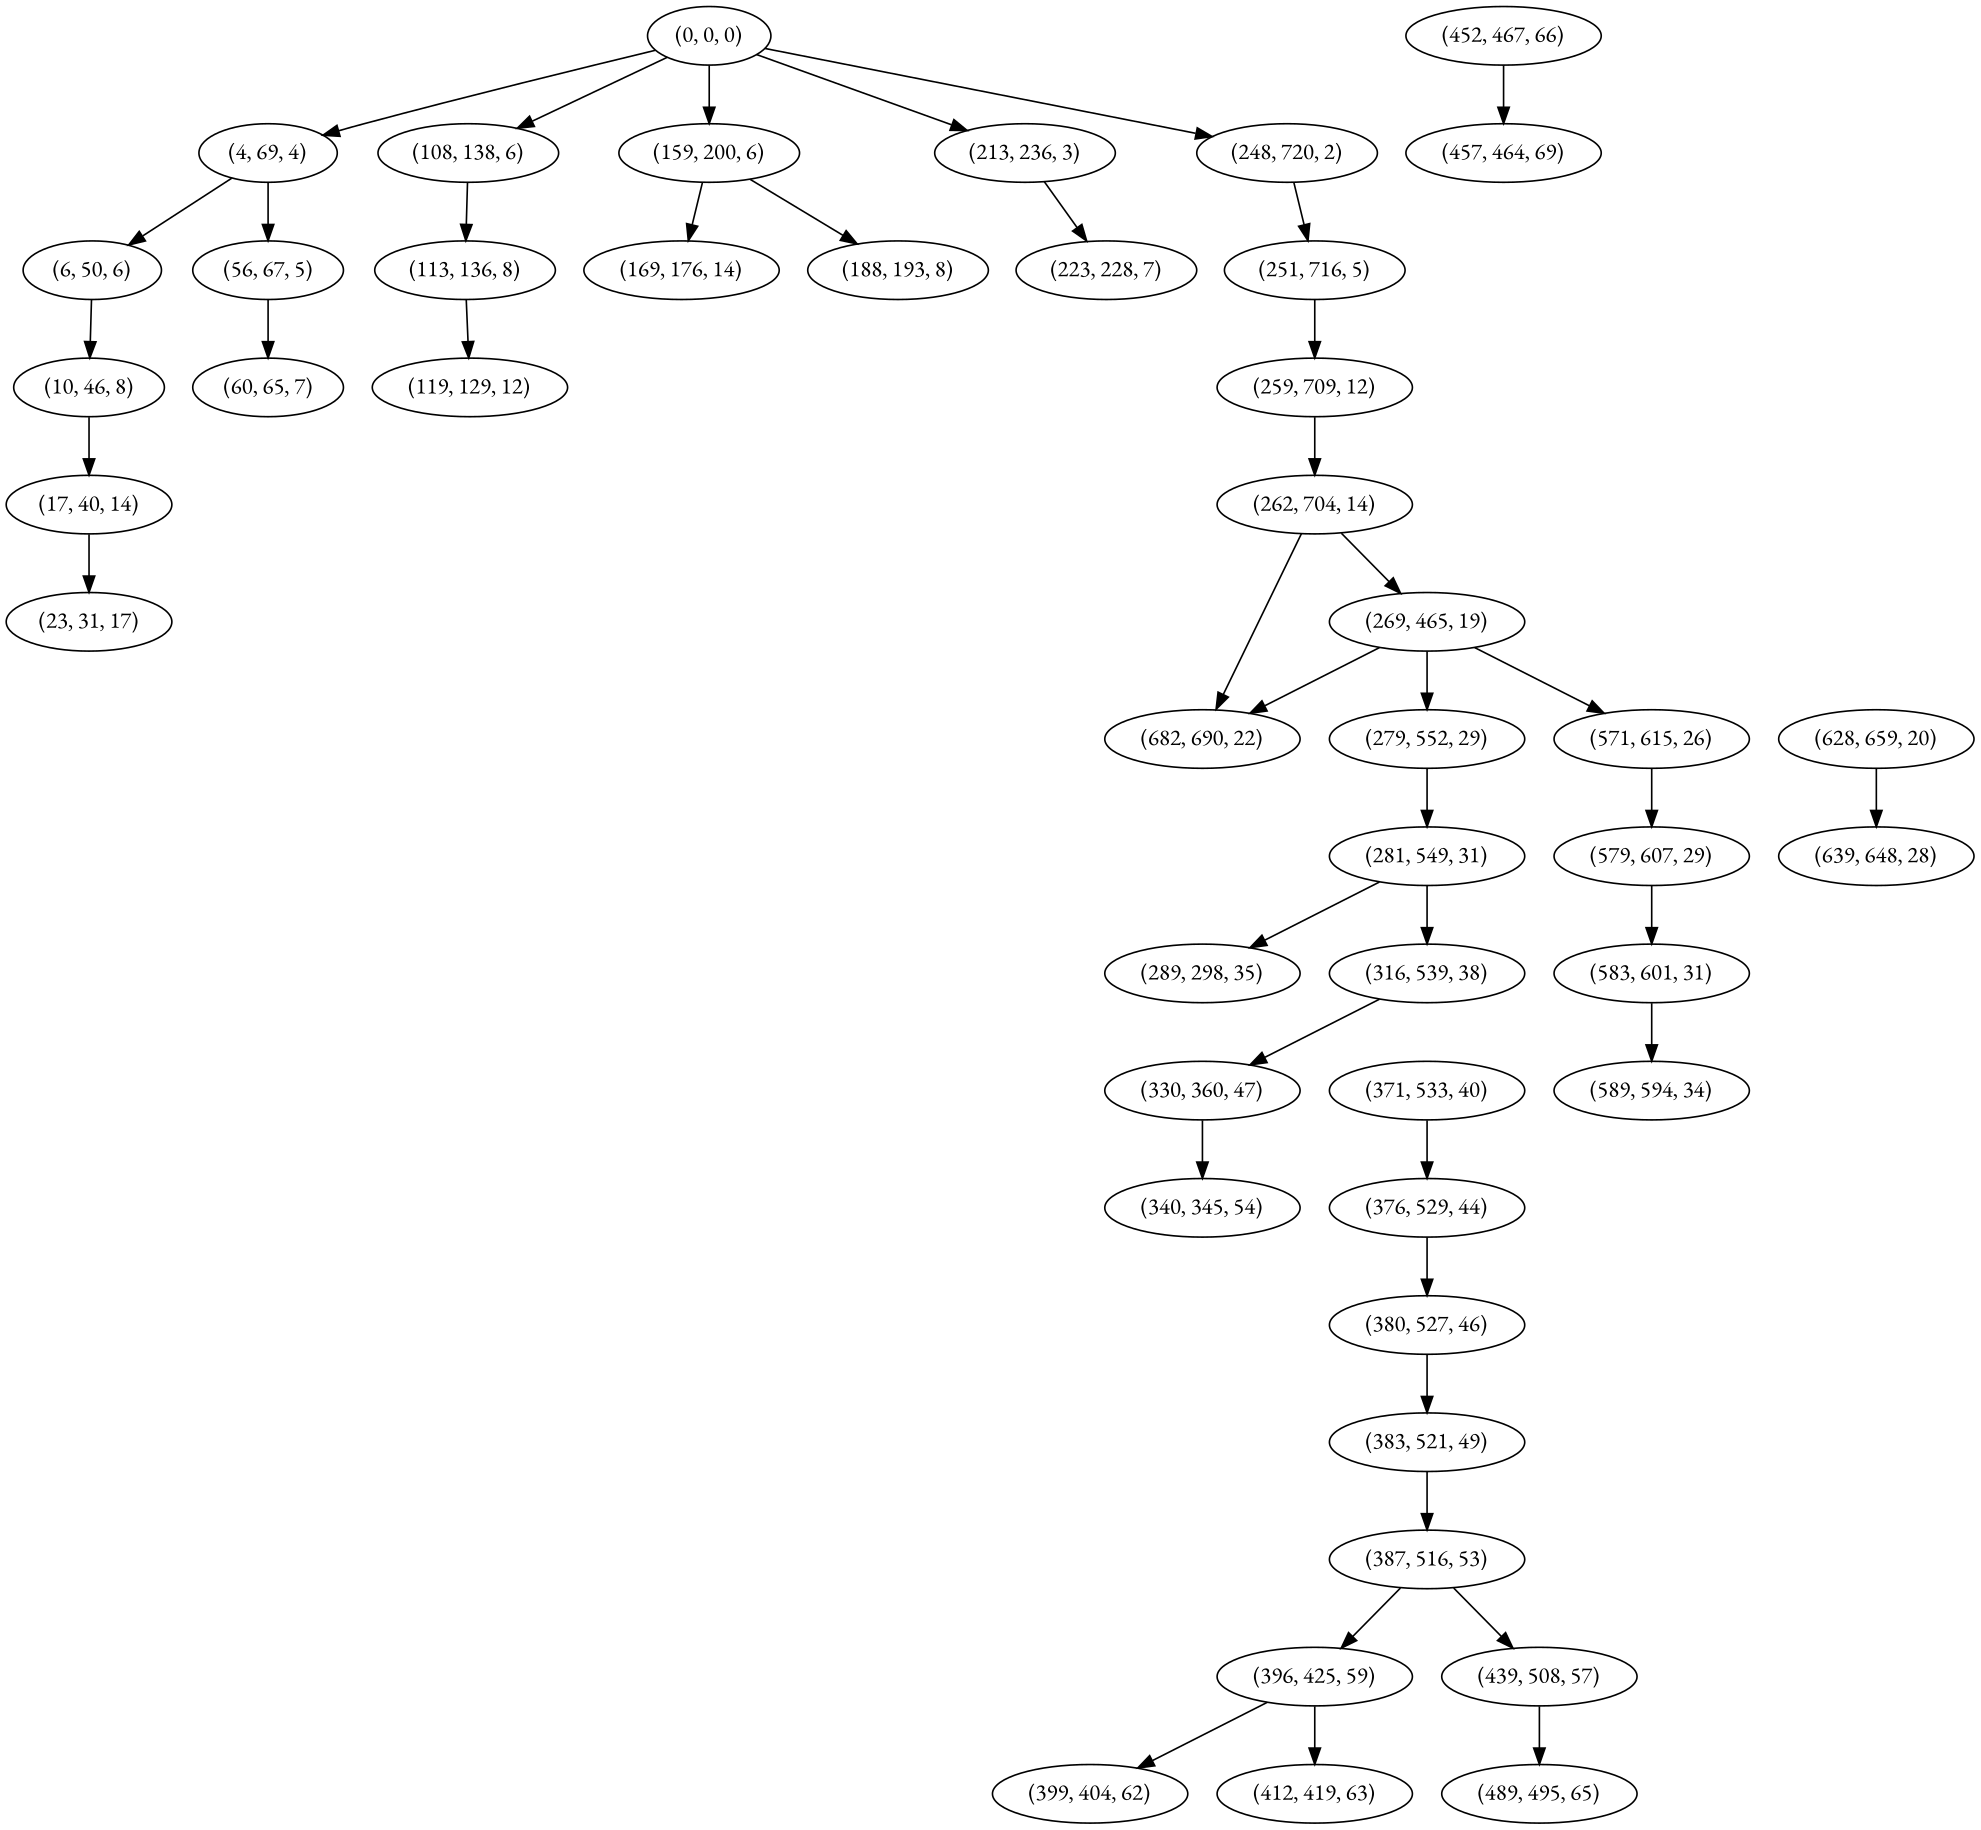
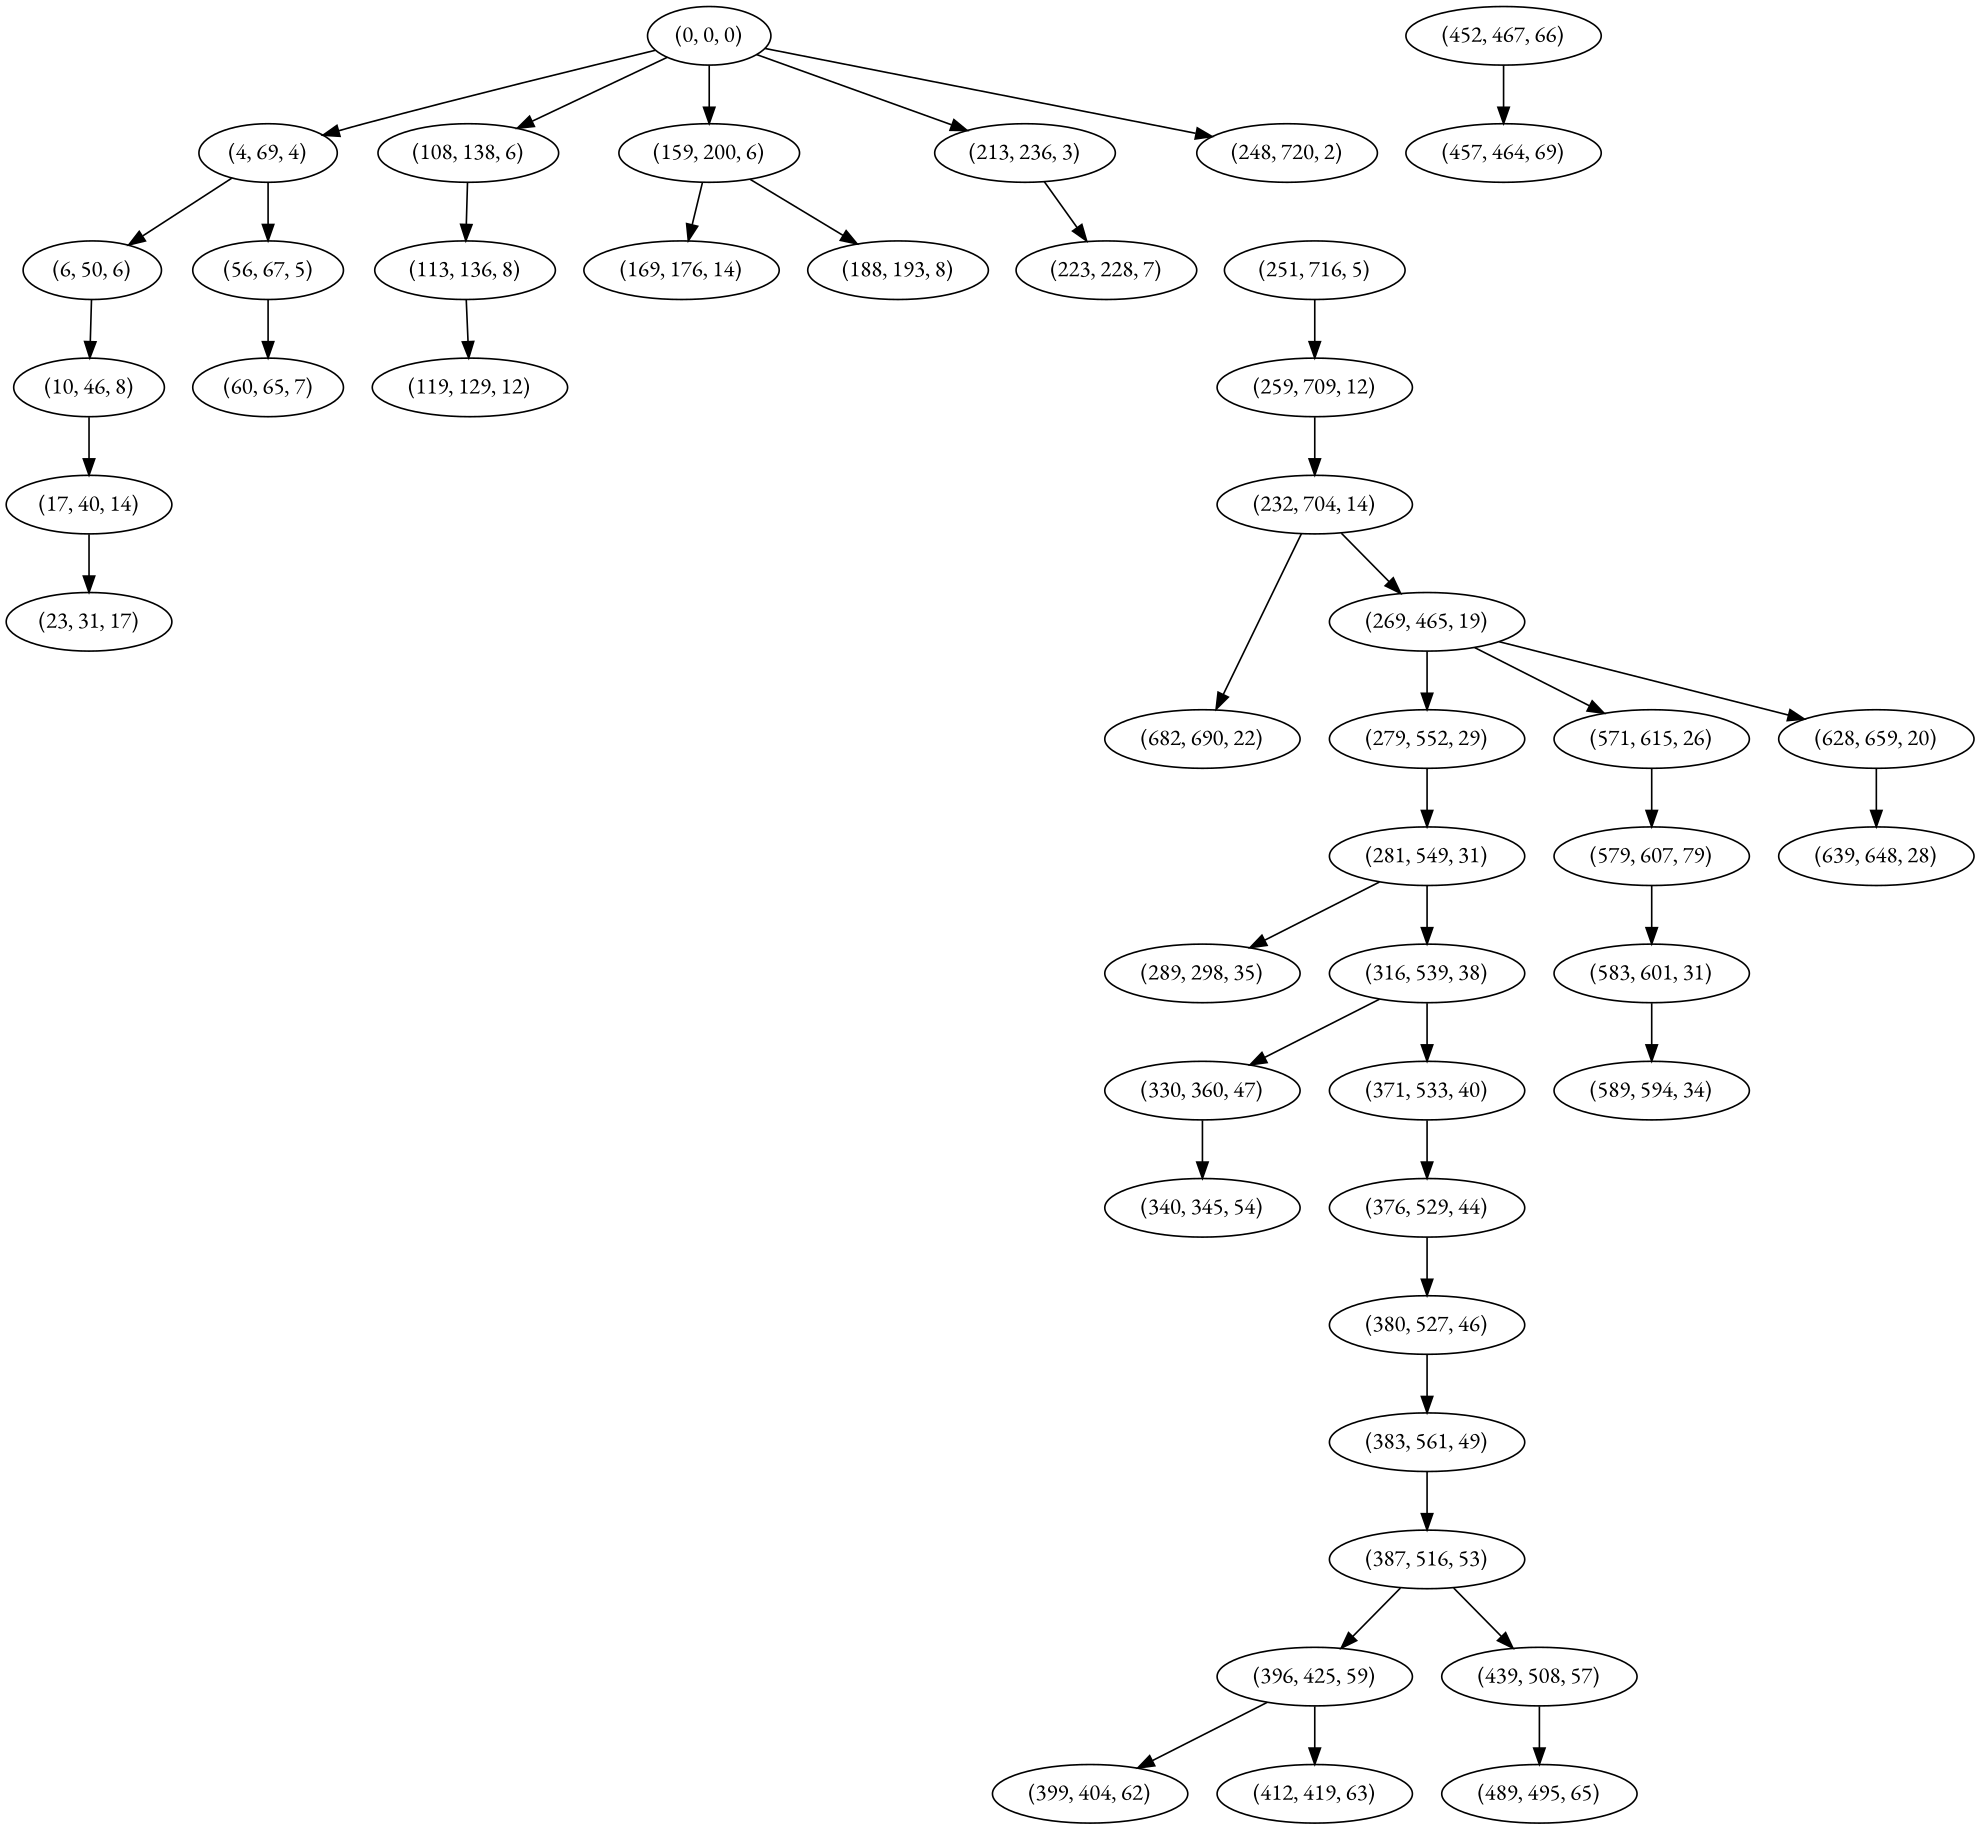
  digraph {
    fontname="EB Garamond"
    node [fontname="EB Garamond"]
    edge [fontname="EB Garamond"]
    "(0, 0, 0)"
    "(4, 69, 4)"
    "(108, 138, 6)"
    "(159, 200, 6)"
    "(213, 236, 3)"
    "(248, 720, 2)"
    "(6, 50, 6)"
    "(56, 67, 5)"
    "(113, 136, 8)"
    "(169, 176, 14)"
    "(188, 193, 8)"
    "(223, 228, 7)"
    "(251, 716, 5)"
    "(10, 46, 8)"
    "(60, 65, 7)"
    "(17, 40, 14)"
    "(23, 31, 17)"
    "(119, 129, 12)"
    "(259, 709, 12)"
-   "(262, 704, 14)"
+   "(262, 704, 14)" [label="(232, 704, 14)"]
    n21 [label="(269, 465, 19)"]
    "(682, 690, 22)"
    "(279, 552, 29)"
    "(571, 615, 26)"
    "(628, 659, 20)"
    "(281, 549, 31)"
-   "(579, 607, 29)"
+   "(579, 607, 29)" [label="(579, 607, 79)"]
    "(639, 648, 28)"
    "(289, 298, 35)"
    "(316, 539, 38)"
    "(330, 360, 47)"
    "(371, 533, 40)"
    "(340, 345, 54)"
    "(376, 529, 44)"
    "(380, 527, 46)"
-   "(383, 521, 49)"
+   "(383, 521, 49)" [label="(383, 561, 49)"]
    "(387, 516, 53)"
    "(396, 425, 59)"
    "(439, 508, 57)"
    "(399, 404, 62)"
    "(412, 419, 63)"
    "(489, 495, 65)"
    "(452, 467, 66)"
    "(457, 464, 69)"
    "(583, 601, 31)"
    "(589, 594, 34)"
    "(0, 0, 0)" -> "(4, 69, 4)"
    "(0, 0, 0)" -> "(108, 138, 6)"
    "(0, 0, 0)" -> "(159, 200, 6)"
    "(0, 0, 0)" -> "(213, 236, 3)"
    "(0, 0, 0)" -> "(248, 720, 2)"
    "(4, 69, 4)" -> "(6, 50, 6)"
    "(4, 69, 4)" -> "(56, 67, 5)"
    "(108, 138, 6)" -> "(113, 136, 8)"
    "(159, 200, 6)" -> "(169, 176, 14)"
    "(159, 200, 6)" -> "(188, 193, 8)"
    "(213, 236, 3)" -> "(223, 228, 7)"
-   "(248, 720, 2)" -> "(251, 716, 5)"
    "(6, 50, 6)" -> "(10, 46, 8)"
    "(56, 67, 5)" -> "(60, 65, 7)"
    "(113, 136, 8)" -> "(119, 129, 12)"
    "(251, 716, 5)" -> "(259, 709, 12)"
    "(10, 46, 8)" -> "(17, 40, 14)"
    "(17, 40, 14)" -> "(23, 31, 17)"
    "(259, 709, 12)" -> "(262, 704, 14)"
    "(262, 704, 14)" -> n21
    "(262, 704, 14)" -> "(682, 690, 22)"
    n21 -> "(279, 552, 29)"
    n21 -> "(571, 615, 26)"
-   n21 -> "(682, 690, 22)"
+   n21 -> "(628, 659, 20)"
    "(279, 552, 29)" -> "(281, 549, 31)"
    "(571, 615, 26)" -> "(579, 607, 29)"
    "(628, 659, 20)" -> "(639, 648, 28)"
    "(281, 549, 31)" -> "(289, 298, 35)"
    "(281, 549, 31)" -> "(316, 539, 38)"
    "(579, 607, 29)" -> "(583, 601, 31)"
    "(316, 539, 38)" -> "(330, 360, 47)"
+   "(316, 539, 38)" -> "(371, 533, 40)"
    "(330, 360, 47)" -> "(340, 345, 54)"
    "(371, 533, 40)" -> "(376, 529, 44)"
    "(376, 529, 44)" -> "(380, 527, 46)"
    "(380, 527, 46)" -> "(383, 521, 49)"
    "(383, 521, 49)" -> "(387, 516, 53)"
    "(387, 516, 53)" -> "(396, 425, 59)"
    "(387, 516, 53)" -> "(439, 508, 57)"
    "(396, 425, 59)" -> "(399, 404, 62)"
    "(396, 425, 59)" -> "(412, 419, 63)"
    "(439, 508, 57)" -> "(489, 495, 65)"
    "(452, 467, 66)" -> "(457, 464, 69)"
    "(583, 601, 31)" -> "(589, 594, 34)"
  }
